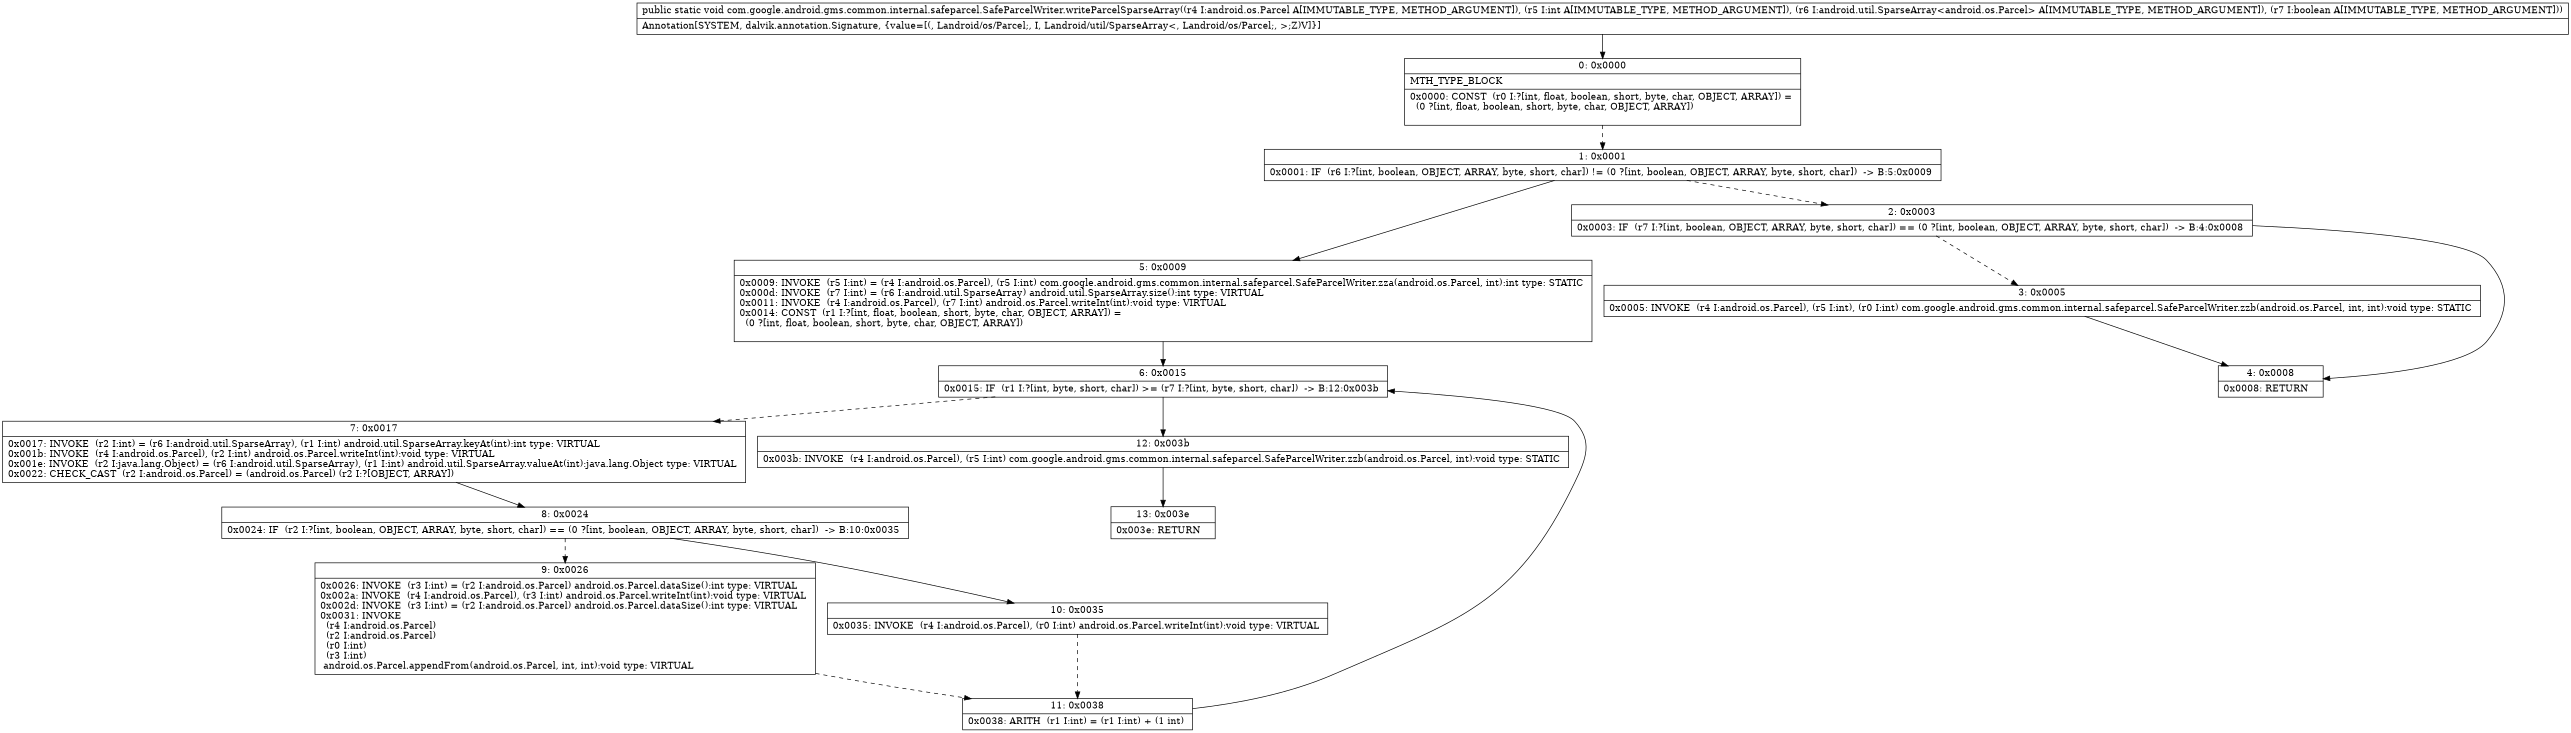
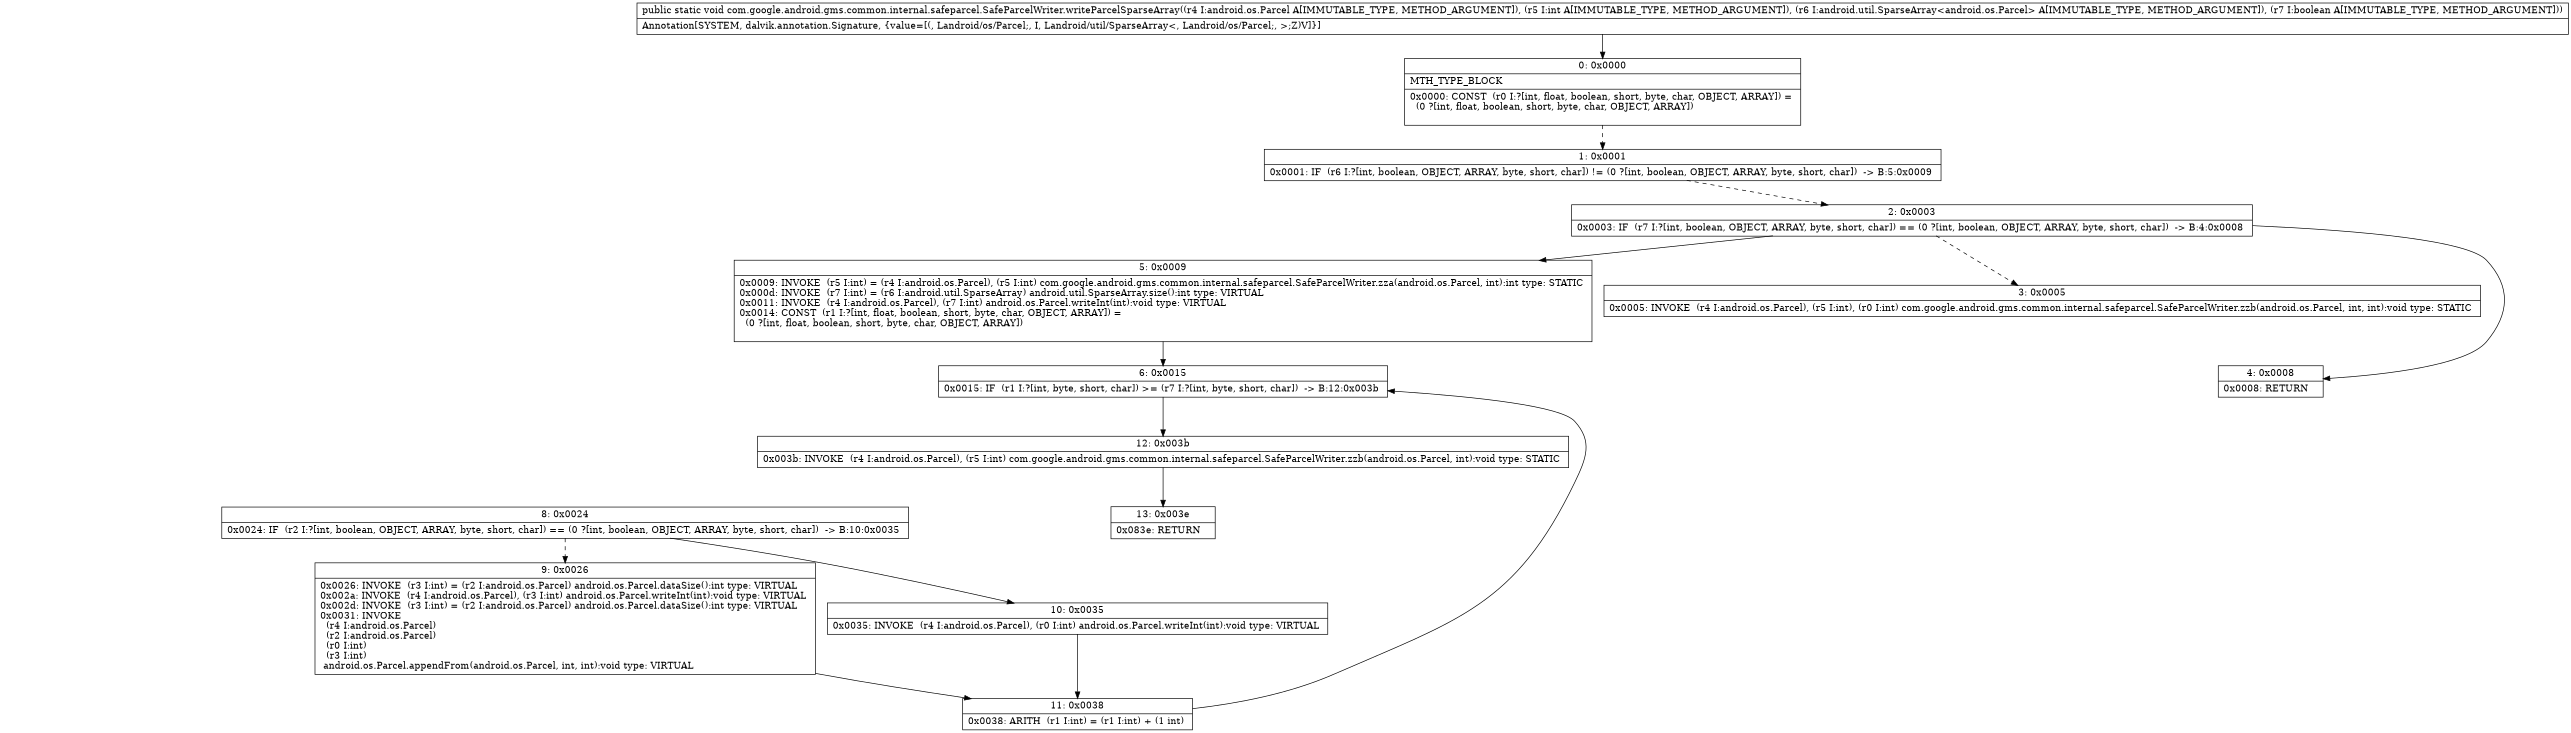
  digraph {
    node [shape=record]
    n1 [label="{0\:\ 0x0000|MTH_TYPE_BLOCK\l|0x0000: CONST  (r0 I:?[int, float, boolean, short, byte, char, OBJECT, ARRAY]) = \l  (0 ?[int, float, boolean, short, byte, char, OBJECT, ARRAY])\l \l}"]
    n2 [label="{1\:\ 0x0001|0x0001: IF  (r6 I:?[int, boolean, OBJECT, ARRAY, byte, short, char]) != (0 ?[int, boolean, OBJECT, ARRAY, byte, short, char])  \-\> B:5:0x0009 \l}"]
    n3 [label="{2\:\ 0x0003|0x0003: IF  (r7 I:?[int, boolean, OBJECT, ARRAY, byte, short, char]) == (0 ?[int, boolean, OBJECT, ARRAY, byte, short, char])  \-\> B:4:0x0008 \l}"]
    n4 [label="{5\:\ 0x0009|0x0009: INVOKE  (r5 I:int) = (r4 I:android.os.Parcel), (r5 I:int) com.google.android.gms.common.internal.safeparcel.SafeParcelWriter.zza(android.os.Parcel, int):int type: STATIC \l0x000d: INVOKE  (r7 I:int) = (r6 I:android.util.SparseArray) android.util.SparseArray.size():int type: VIRTUAL \l0x0011: INVOKE  (r4 I:android.os.Parcel), (r7 I:int) android.os.Parcel.writeInt(int):void type: VIRTUAL \l0x0014: CONST  (r1 I:?[int, float, boolean, short, byte, char, OBJECT, ARRAY]) = \l  (0 ?[int, float, boolean, short, byte, char, OBJECT, ARRAY])\l \l}"]
    n5 [label="{3\:\ 0x0005|0x0005: INVOKE  (r4 I:android.os.Parcel), (r5 I:int), (r0 I:int) com.google.android.gms.common.internal.safeparcel.SafeParcelWriter.zzb(android.os.Parcel, int, int):void type: STATIC \l}"]
    n6 [label="{4\:\ 0x0008|0x0008: RETURN   \l}"]
    n7 [label="{6\:\ 0x0015|0x0015: IF  (r1 I:?[int, byte, short, char]) \>= (r7 I:?[int, byte, short, char])  \-\> B:12:0x003b \l}"]
-   n8 [label="{7\:\ 0x0017|0x0017: INVOKE  (r2 I:int) = (r6 I:android.util.SparseArray), (r1 I:int) android.util.SparseArray.keyAt(int):int type: VIRTUAL \l0x001b: INVOKE  (r4 I:android.os.Parcel), (r2 I:int) android.os.Parcel.writeInt(int):void type: VIRTUAL \l0x001e: INVOKE  (r2 I:java.lang.Object) = (r6 I:android.util.SparseArray), (r1 I:int) android.util.SparseArray.valueAt(int):java.lang.Object type: VIRTUAL \l0x0022: CHECK_CAST  (r2 I:android.os.Parcel) = (android.os.Parcel) (r2 I:?[OBJECT, ARRAY]) \l}"]
    n9 [label="{12\:\ 0x003b|0x003b: INVOKE  (r4 I:android.os.Parcel), (r5 I:int) com.google.android.gms.common.internal.safeparcel.SafeParcelWriter.zzb(android.os.Parcel, int):void type: STATIC \l}"]
    n10 [label="{8\:\ 0x0024|0x0024: IF  (r2 I:?[int, boolean, OBJECT, ARRAY, byte, short, char]) == (0 ?[int, boolean, OBJECT, ARRAY, byte, short, char])  \-\> B:10:0x0035 \l}"]
-   n11 [label="{13\:\ 0x003e|0x003e: RETURN   \l}"]
+   n11 [label="{13\:\ 0x003e|0x083e: RETURN   \l}"]
    n12 [label="{9\:\ 0x0026|0x0026: INVOKE  (r3 I:int) = (r2 I:android.os.Parcel) android.os.Parcel.dataSize():int type: VIRTUAL \l0x002a: INVOKE  (r4 I:android.os.Parcel), (r3 I:int) android.os.Parcel.writeInt(int):void type: VIRTUAL \l0x002d: INVOKE  (r3 I:int) = (r2 I:android.os.Parcel) android.os.Parcel.dataSize():int type: VIRTUAL \l0x0031: INVOKE  \l  (r4 I:android.os.Parcel)\l  (r2 I:android.os.Parcel)\l  (r0 I:int)\l  (r3 I:int)\l android.os.Parcel.appendFrom(android.os.Parcel, int, int):void type: VIRTUAL \l}"]
    n13 [label="{10\:\ 0x0035|0x0035: INVOKE  (r4 I:android.os.Parcel), (r0 I:int) android.os.Parcel.writeInt(int):void type: VIRTUAL \l}"]
    n14 [label="{11\:\ 0x0038|0x0038: ARITH  (r1 I:int) = (r1 I:int) + (1 int) \l}"]
    n15 [label="{public static void com.google.android.gms.common.internal.safeparcel.SafeParcelWriter.writeParcelSparseArray((r4 I:android.os.Parcel A[IMMUTABLE_TYPE, METHOD_ARGUMENT]), (r5 I:int A[IMMUTABLE_TYPE, METHOD_ARGUMENT]), (r6 I:android.util.SparseArray\<android.os.Parcel\> A[IMMUTABLE_TYPE, METHOD_ARGUMENT]), (r7 I:boolean A[IMMUTABLE_TYPE, METHOD_ARGUMENT]))  | Annotation[SYSTEM, dalvik.annotation.Signature, \{value=[(, Landroid\/os\/Parcel;, I, Landroid\/util\/SparseArray\<, Landroid\/os\/Parcel;, \>;Z)V]\}]\l}"]
    n1 -> n2 [style=dashed]
    n2 -> n3 [style=dashed]
-   n2 -> n4
+   n3 -> n4
    n3 -> n5 [style=dashed]
    n3 -> n6
    n4 -> n7
-   n5 -> n6
-   n7 -> n8 [style=dashed]
    n7 -> n9
-   n8 -> n10
    n9 -> n11
    n10 -> n12 [style=dashed]
    n10 -> n13
-   n12 -> n14 [style=dashed]
-   n13 -> n14 [style=dashed]
+   n12 -> n14
+   n13 -> n14
    n14 -> n7
    n15 -> n1
  }
